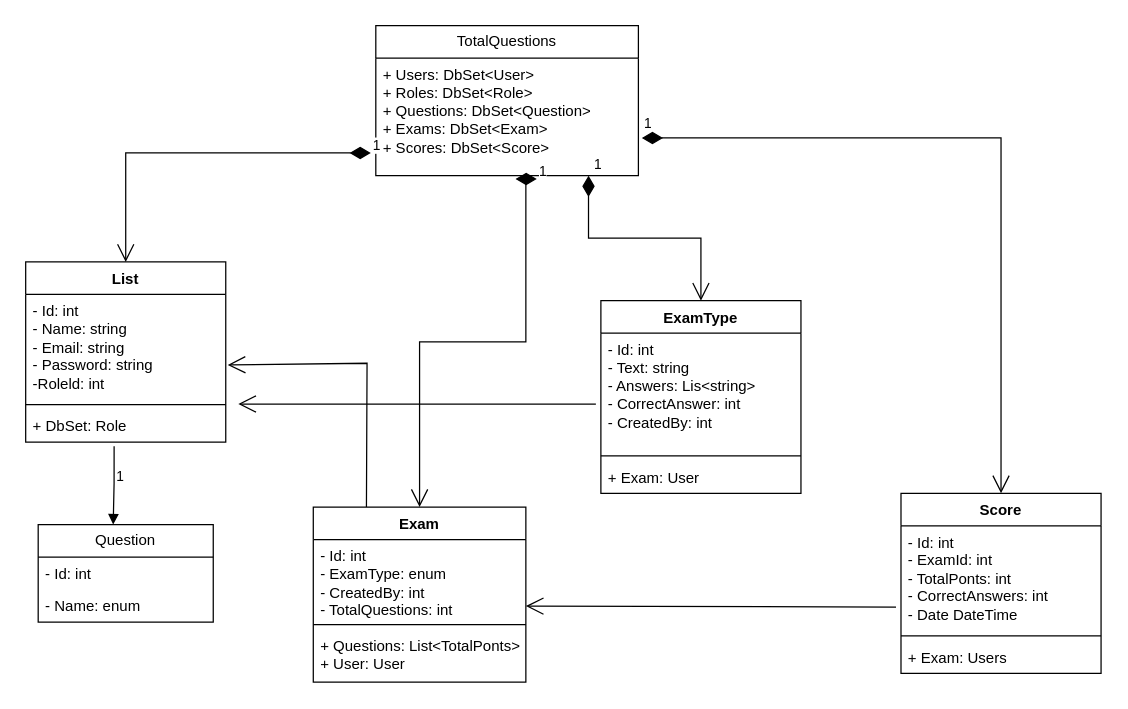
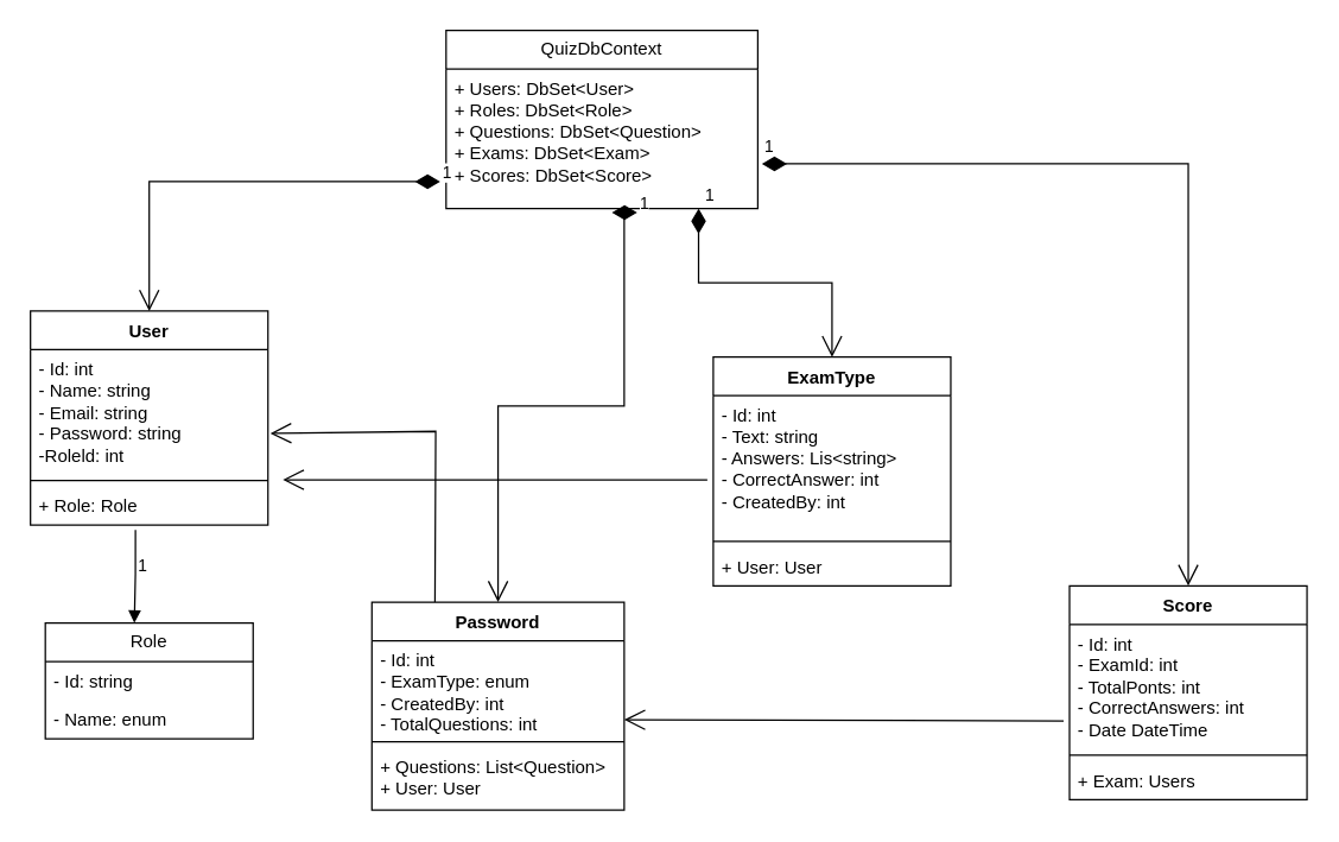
  <mxCell id="0" />
  <mxCell id="1" parent="0" />
- <mxCell id="2" value="List" style="swimlane;fontStyle=1;align=center;verticalAlign=top;childLayout=stackLayout;horizontal=1;startSize=26;horizontalStack=0;resizeParent=1;resizeParentMax=0;resizeLast=0;collapsible=1;marginBottom=0;whiteSpace=wrap;html=1;" vertex="1" parent="1"><mxGeometry x="20" y="209" width="160" height="144" as="geometry" /></mxCell>
+ <mxCell id="2" value="User" style="swimlane;fontStyle=1;align=center;verticalAlign=top;childLayout=stackLayout;horizontal=1;startSize=26;horizontalStack=0;resizeParent=1;resizeParentMax=0;resizeLast=0;collapsible=1;marginBottom=0;whiteSpace=wrap;html=1;" vertex="1" parent="1"><mxGeometry x="20" y="209" width="160" height="144" as="geometry" /></mxCell>
  <mxCell id="3" value="- Id: int&amp;nbsp;&lt;div&gt;- Name: string&amp;nbsp;&lt;/div&gt;&lt;div&gt;- Email: string&lt;/div&gt;&lt;div&gt;- Password: string&lt;/div&gt;&lt;div&gt;-Roleld: int&lt;/div&gt;" style="text;strokeColor=none;fillColor=none;align=left;verticalAlign=top;spacingLeft=4;spacingRight=4;overflow=hidden;rotatable=0;points=[[0,0.5],[1,0.5]];portConstraint=eastwest;whiteSpace=wrap;html=1;" vertex="1" parent="2"><mxGeometry y="26" width="160" height="84" as="geometry" /></mxCell>
  <mxCell id="4" value="" style="line;strokeWidth=1;fillColor=none;align=left;verticalAlign=middle;spacingTop=-1;spacingLeft=3;spacingRight=3;rotatable=0;labelPosition=right;points=[];portConstraint=eastwest;strokeColor=inherit;" vertex="1" parent="2"><mxGeometry y="110" width="160" height="8" as="geometry" /></mxCell>
- <mxCell id="5" value="+ DbSet: Role" style="text;strokeColor=none;fillColor=none;align=left;verticalAlign=top;spacingLeft=4;spacingRight=4;overflow=hidden;rotatable=0;points=[[0,0.5],[1,0.5]];portConstraint=eastwest;whiteSpace=wrap;html=1;" vertex="1" parent="2"><mxGeometry y="118" width="160" height="26" as="geometry" /></mxCell>
- <mxCell id="6" value="Question" style="swimlane;fontStyle=0;childLayout=stackLayout;horizontal=1;startSize=26;fillColor=none;horizontalStack=0;resizeParent=1;resizeParentMax=0;resizeLast=0;collapsible=1;marginBottom=0;whiteSpace=wrap;html=1;" vertex="1" parent="1"><mxGeometry x="30" y="419" width="140" height="78" as="geometry" /></mxCell>
- <mxCell id="7" value="- Id: int&lt;div&gt;&lt;br&gt;&lt;/div&gt;" style="text;strokeColor=none;fillColor=none;align=left;verticalAlign=top;spacingLeft=4;spacingRight=4;overflow=hidden;rotatable=0;points=[[0,0.5],[1,0.5]];portConstraint=eastwest;whiteSpace=wrap;html=1;" vertex="1" parent="6"><mxGeometry y="26" width="140" height="26" as="geometry" /></mxCell>
+ <mxCell id="5" value="+ Role: Role" style="text;strokeColor=none;fillColor=none;align=left;verticalAlign=top;spacingLeft=4;spacingRight=4;overflow=hidden;rotatable=0;points=[[0,0.5],[1,0.5]];portConstraint=eastwest;whiteSpace=wrap;html=1;" vertex="1" parent="2"><mxGeometry y="118" width="160" height="26" as="geometry" /></mxCell>
+ <mxCell id="6" value="Role" style="swimlane;fontStyle=0;childLayout=stackLayout;horizontal=1;startSize=26;fillColor=none;horizontalStack=0;resizeParent=1;resizeParentMax=0;resizeLast=0;collapsible=1;marginBottom=0;whiteSpace=wrap;html=1;" vertex="1" parent="1"><mxGeometry x="30" y="419" width="140" height="78" as="geometry" /></mxCell>
+ <mxCell id="7" value="- Id: string&lt;div&gt;&lt;br&gt;&lt;/div&gt;" style="text;strokeColor=none;fillColor=none;align=left;verticalAlign=top;spacingLeft=4;spacingRight=4;overflow=hidden;rotatable=0;points=[[0,0.5],[1,0.5]];portConstraint=eastwest;whiteSpace=wrap;html=1;" vertex="1" parent="6"><mxGeometry y="26" width="140" height="26" as="geometry" /></mxCell>
  <mxCell id="8" value="- Name: enum" style="text;strokeColor=none;fillColor=none;align=left;verticalAlign=top;spacingLeft=4;spacingRight=4;overflow=hidden;rotatable=0;points=[[0,0.5],[1,0.5]];portConstraint=eastwest;whiteSpace=wrap;html=1;" vertex="1" parent="6"><mxGeometry y="52" width="140" height="26" as="geometry" /></mxCell>
  <mxCell id="9" value="" style="endArrow=block;endFill=1;html=1;edgeStyle=orthogonalEdgeStyle;align=left;verticalAlign=top;rounded=0;exitX=0.442;exitY=1.131;exitDx=0;exitDy=0;exitPerimeter=0;" edge="1" parent="1" source="5"><mxGeometry x="-1" relative="1" as="geometry"><mxPoint x="140" y="399" as="sourcePoint" /><mxPoint x="90" y="419" as="targetPoint" /><Array as="points"><mxPoint x="91" y="386" /><mxPoint x="90" y="419" /></Array></mxGeometry></mxCell>
  <mxCell id="10" value="1" style="edgeLabel;resizable=0;html=1;align=left;verticalAlign=bottom;" connectable="0" vertex="1" parent="9"><mxGeometry x="-1" relative="1" as="geometry"><mxPoint y="33" as="offset" /></mxGeometry></mxCell>
  <mxCell id="11" value="ExamType" style="swimlane;fontStyle=1;align=center;verticalAlign=top;childLayout=stackLayout;horizontal=1;startSize=26;horizontalStack=0;resizeParent=1;resizeParentMax=0;resizeLast=0;collapsible=1;marginBottom=0;whiteSpace=wrap;html=1;" vertex="1" parent="1"><mxGeometry x="480" y="240" width="160" height="154" as="geometry" /></mxCell>
  <mxCell id="12" value="- Id: int&lt;div&gt;- Text: string&lt;/div&gt;&lt;div&gt;- Answers: Lis&amp;lt;string&amp;gt;&lt;/div&gt;&lt;div&gt;- CorrectAnswer: int&lt;/div&gt;&lt;div&gt;- CreatedBy: int&lt;/div&gt;" style="text;strokeColor=none;fillColor=none;align=left;verticalAlign=top;spacingLeft=4;spacingRight=4;overflow=hidden;rotatable=0;points=[[0,0.5],[1,0.5]];portConstraint=eastwest;whiteSpace=wrap;html=1;" vertex="1" parent="11"><mxGeometry y="26" width="160" height="94" as="geometry" /></mxCell>
  <mxCell id="13" value="" style="line;strokeWidth=1;fillColor=none;align=left;verticalAlign=middle;spacingTop=-1;spacingLeft=3;spacingRight=3;rotatable=0;labelPosition=right;points=[];portConstraint=eastwest;strokeColor=inherit;" vertex="1" parent="11"><mxGeometry y="120" width="160" height="8" as="geometry" /></mxCell>
- <mxCell id="14" value="+ Exam: User" style="text;strokeColor=none;fillColor=none;align=left;verticalAlign=top;spacingLeft=4;spacingRight=4;overflow=hidden;rotatable=0;points=[[0,0.5],[1,0.5]];portConstraint=eastwest;whiteSpace=wrap;html=1;" vertex="1" parent="11"><mxGeometry y="128" width="160" height="26" as="geometry" /></mxCell>
- <mxCell id="15" value="Exam" style="swimlane;fontStyle=1;align=center;verticalAlign=top;childLayout=stackLayout;horizontal=1;startSize=26;horizontalStack=0;resizeParent=1;resizeParentMax=0;resizeLast=0;collapsible=1;marginBottom=0;whiteSpace=wrap;html=1;" vertex="1" parent="1"><mxGeometry x="250" y="405" width="170" height="140" as="geometry" /></mxCell>
+ <mxCell id="14" value="+ User: User" style="text;strokeColor=none;fillColor=none;align=left;verticalAlign=top;spacingLeft=4;spacingRight=4;overflow=hidden;rotatable=0;points=[[0,0.5],[1,0.5]];portConstraint=eastwest;whiteSpace=wrap;html=1;" vertex="1" parent="11"><mxGeometry y="128" width="160" height="26" as="geometry" /></mxCell>
+ <mxCell id="15" value="Password" style="swimlane;fontStyle=1;align=center;verticalAlign=top;childLayout=stackLayout;horizontal=1;startSize=26;horizontalStack=0;resizeParent=1;resizeParentMax=0;resizeLast=0;collapsible=1;marginBottom=0;whiteSpace=wrap;html=1;" vertex="1" parent="1"><mxGeometry x="250" y="405" width="170" height="140" as="geometry" /></mxCell>
  <mxCell id="16" value="- Id: int&lt;div&gt;- ExamType: enum&lt;/div&gt;&lt;div&gt;- CreatedBy: int&lt;/div&gt;&lt;div&gt;- TotalQuestions: int&lt;/div&gt;" style="text;strokeColor=none;fillColor=none;align=left;verticalAlign=top;spacingLeft=4;spacingRight=4;overflow=hidden;rotatable=0;points=[[0,0.5],[1,0.5]];portConstraint=eastwest;whiteSpace=wrap;html=1;" vertex="1" parent="15"><mxGeometry y="26" width="170" height="64" as="geometry" /></mxCell>
  <mxCell id="17" value="" style="line;strokeWidth=1;fillColor=none;align=left;verticalAlign=middle;spacingTop=-1;spacingLeft=3;spacingRight=3;rotatable=0;labelPosition=right;points=[];portConstraint=eastwest;strokeColor=inherit;" vertex="1" parent="15"><mxGeometry y="90" width="170" height="8" as="geometry" /></mxCell>
- <mxCell id="18" value="+ Questions: List&amp;lt;TotalPonts&lt;span style=&quot;background-color: initial;&quot;&gt;&amp;gt;&lt;/span&gt;&lt;div&gt;&lt;span style=&quot;background-color: initial;&quot;&gt;+ User: User&lt;/span&gt;&lt;/div&gt;" style="text;strokeColor=none;fillColor=none;align=left;verticalAlign=top;spacingLeft=4;spacingRight=4;overflow=hidden;rotatable=0;points=[[0,0.5],[1,0.5]];portConstraint=eastwest;whiteSpace=wrap;html=1;" vertex="1" parent="15"><mxGeometry y="98" width="170" height="42" as="geometry" /></mxCell>
+ <mxCell id="18" value="+ Questions: List&amp;lt;Question&lt;span style=&quot;background-color: initial;&quot;&gt;&amp;gt;&lt;/span&gt;&lt;div&gt;&lt;span style=&quot;background-color: initial;&quot;&gt;+ User: User&lt;/span&gt;&lt;/div&gt;" style="text;strokeColor=none;fillColor=none;align=left;verticalAlign=top;spacingLeft=4;spacingRight=4;overflow=hidden;rotatable=0;points=[[0,0.5],[1,0.5]];portConstraint=eastwest;whiteSpace=wrap;html=1;" vertex="1" parent="15"><mxGeometry y="98" width="170" height="42" as="geometry" /></mxCell>
  <mxCell id="19" value="Score" style="swimlane;fontStyle=1;align=center;verticalAlign=top;childLayout=stackLayout;horizontal=1;startSize=26;horizontalStack=0;resizeParent=1;resizeParentMax=0;resizeLast=0;collapsible=1;marginBottom=0;whiteSpace=wrap;html=1;" vertex="1" parent="1"><mxGeometry x="720" y="394" width="160" height="144" as="geometry" /></mxCell>
  <mxCell id="20" value="- Id: int&lt;div&gt;- ExamId: int&lt;/div&gt;&lt;div&gt;- TotalPonts: int&lt;/div&gt;&lt;div&gt;- CorrectAnswers: int&lt;/div&gt;&lt;div&gt;- Date DateTime&lt;/div&gt;" style="text;strokeColor=none;fillColor=none;align=left;verticalAlign=top;spacingLeft=4;spacingRight=4;overflow=hidden;rotatable=0;points=[[0,0.5],[1,0.5]];portConstraint=eastwest;whiteSpace=wrap;html=1;" vertex="1" parent="19"><mxGeometry y="26" width="160" height="84" as="geometry" /></mxCell>
  <mxCell id="21" value="" style="line;strokeWidth=1;fillColor=none;align=left;verticalAlign=middle;spacingTop=-1;spacingLeft=3;spacingRight=3;rotatable=0;labelPosition=right;points=[];portConstraint=eastwest;strokeColor=inherit;" vertex="1" parent="19"><mxGeometry y="110" width="160" height="8" as="geometry" /></mxCell>
  <mxCell id="22" value="+ Exam: Users" style="text;strokeColor=none;fillColor=none;align=left;verticalAlign=top;spacingLeft=4;spacingRight=4;overflow=hidden;rotatable=0;points=[[0,0.5],[1,0.5]];portConstraint=eastwest;whiteSpace=wrap;html=1;" vertex="1" parent="19"><mxGeometry y="118" width="160" height="26" as="geometry" /></mxCell>
- <mxCell id="23" value="TotalQuestions" style="swimlane;fontStyle=0;childLayout=stackLayout;horizontal=1;startSize=26;fillColor=none;horizontalStack=0;resizeParent=1;resizeParentMax=0;resizeLast=0;collapsible=1;marginBottom=0;whiteSpace=wrap;html=1;" vertex="1" parent="1"><mxGeometry x="300" y="20" width="210" height="120" as="geometry" /></mxCell>
+ <mxCell id="23" value="QuizDbContext" style="swimlane;fontStyle=0;childLayout=stackLayout;horizontal=1;startSize=26;fillColor=none;horizontalStack=0;resizeParent=1;resizeParentMax=0;resizeLast=0;collapsible=1;marginBottom=0;whiteSpace=wrap;html=1;" vertex="1" parent="1"><mxGeometry x="300" y="20" width="210" height="120" as="geometry" /></mxCell>
  <mxCell id="24" value="+ Users: DbSet&amp;lt;User&amp;gt;&lt;div&gt;+ Roles: DbSet&amp;lt;Role&amp;gt;&lt;/div&gt;&lt;div&gt;+ Questions: DbSet&amp;lt;Question&amp;gt;&lt;/div&gt;&lt;div&gt;+ Exams: DbSet&amp;lt;Exam&amp;gt;&lt;/div&gt;&lt;div&gt;+ Scores: DbSet&amp;lt;Score&amp;gt;&lt;/div&gt;" style="text;strokeColor=none;fillColor=none;align=left;verticalAlign=top;spacingLeft=4;spacingRight=4;overflow=hidden;rotatable=0;points=[[0,0.5],[1,0.5]];portConstraint=eastwest;whiteSpace=wrap;html=1;" vertex="1" parent="23"><mxGeometry y="26" width="210" height="94" as="geometry" /></mxCell>
  <mxCell id="25" value="1" style="endArrow=open;html=1;endSize=12;startArrow=diamondThin;startSize=14;startFill=1;edgeStyle=orthogonalEdgeStyle;align=left;verticalAlign=bottom;rounded=0;exitX=-0.019;exitY=0.806;exitDx=0;exitDy=0;exitPerimeter=0;entryX=0.5;entryY=0;entryDx=0;entryDy=0;" edge="1" parent="1" source="24" target="2"><mxGeometry x="-1" y="3" relative="1" as="geometry"><mxPoint x="370" y="200" as="sourcePoint" /><mxPoint x="530" y="200" as="targetPoint" /></mxGeometry></mxCell>
  <mxCell id="26" value="1" style="endArrow=open;html=1;endSize=12;startArrow=diamondThin;startSize=14;startFill=1;edgeStyle=orthogonalEdgeStyle;align=left;verticalAlign=bottom;rounded=0;exitX=0.613;exitY=1.028;exitDx=0;exitDy=0;exitPerimeter=0;entryX=0.5;entryY=0;entryDx=0;entryDy=0;" edge="1" parent="1" source="24" target="15"><mxGeometry x="-1" y="3" relative="1" as="geometry"><mxPoint x="520" y="260" as="sourcePoint" /><mxPoint x="680" y="260" as="targetPoint" /><Array as="points"><mxPoint x="420" y="143" /><mxPoint x="420" y="273" /><mxPoint x="335" y="273" /></Array></mxGeometry></mxCell>
  <mxCell id="27" value="1" style="endArrow=open;html=1;endSize=12;startArrow=diamondThin;startSize=14;startFill=1;edgeStyle=orthogonalEdgeStyle;align=left;verticalAlign=bottom;rounded=0;entryX=0.5;entryY=0;entryDx=0;entryDy=0;exitX=0.81;exitY=1;exitDx=0;exitDy=0;exitPerimeter=0;" edge="1" parent="1" source="24" target="11"><mxGeometry x="-1" y="3" relative="1" as="geometry"><mxPoint x="380" y="150" as="sourcePoint" /><mxPoint x="680" y="260" as="targetPoint" /></mxGeometry></mxCell>
  <mxCell id="28" value="1" style="endArrow=open;html=1;endSize=12;startArrow=diamondThin;startSize=14;startFill=1;edgeStyle=orthogonalEdgeStyle;align=left;verticalAlign=bottom;rounded=0;entryX=0.5;entryY=0;entryDx=0;entryDy=0;exitX=1.013;exitY=0.679;exitDx=0;exitDy=0;exitPerimeter=0;" edge="1" parent="1" source="24" target="19"><mxGeometry x="-1" y="3" relative="1" as="geometry"><mxPoint x="520" y="110" as="sourcePoint" /><mxPoint x="680" y="260" as="targetPoint" /></mxGeometry></mxCell>
  <mxCell id="29" value="" style="endArrow=open;endFill=1;endSize=12;html=1;rounded=0;exitX=-0.025;exitY=0.602;exitDx=0;exitDy=0;exitPerimeter=0;entryX=1.063;entryY=1.043;entryDx=0;entryDy=0;entryPerimeter=0;" edge="1" parent="1" source="12" target="3"><mxGeometry width="160" relative="1" as="geometry"><mxPoint x="520" y="360" as="sourcePoint" /><mxPoint x="680" y="360" as="targetPoint" /></mxGeometry></mxCell>
  <mxCell id="30" value="" style="endArrow=open;endFill=1;endSize=12;html=1;rounded=0;exitX=0.25;exitY=0;exitDx=0;exitDy=0;entryX=1.01;entryY=0.671;entryDx=0;entryDy=0;entryPerimeter=0;" edge="1" parent="1" source="15" target="3"><mxGeometry width="160" relative="1" as="geometry"><mxPoint x="520" y="360" as="sourcePoint" /><mxPoint x="293" y="210" as="targetPoint" /><Array as="points"><mxPoint x="293" y="290" /></Array></mxGeometry></mxCell>
  <mxCell id="31" value="" style="endArrow=open;endFill=1;endSize=12;html=1;rounded=0;exitX=-0.025;exitY=0.774;exitDx=0;exitDy=0;exitPerimeter=0;entryX=1;entryY=0.831;entryDx=0;entryDy=0;entryPerimeter=0;" edge="1" parent="1" source="20" target="16"><mxGeometry width="160" relative="1" as="geometry"><mxPoint x="520" y="360" as="sourcePoint" /><mxPoint x="680" y="360" as="targetPoint" /></mxGeometry></mxCell>
